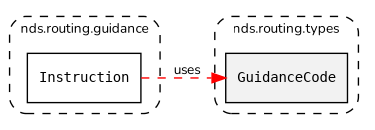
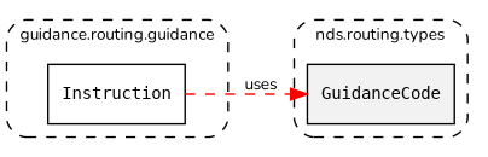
  digraph {
    fontsize=10
    rankdir=LR
    fontname=Nunito
    node [fontsize=10 shape=box fontname=Nunito]
    n1 [fillcolor="#0000000D" label=<<font face="monospace"><table align="center" border="0" cellspacing="0" cellpadding="0"><tr><td href="../../../content/packages/nds.routing.types.html#Enum-GuidanceCode" title="Enum defined in nds.routing.types">GuidanceCode</td></tr></table></font>> style=filled]
    n2 [label=<<font face="monospace"><table align="center" border="0" cellspacing="0" cellpadding="0"><tr><td href="../../../content/packages/nds.routing.guidance.html#Structure-Instruction" title="Structure defined in nds.routing.guidance">Instruction</td></tr></table></font>>]
    subgraph cluster_1 {
      label="nds.routing.types"
      style="dashed, rounded"
      n1
    }
    subgraph cluster_2 {
-     label="nds.routing.guidance"
+     label="guidance.routing.guidance"
      style="dashed, rounded"
      n2
    }
    n2 -> n1 [fontsize=10 label=uses color=red style=dashed fontname=Nunito]
  }
